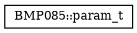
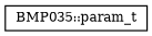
  digraph {
    rankdir=LR
    fontname="DejaVu Serif"
-   n1 [color=black fillcolor=white fontname="DejaVu Serif" fontsize=10 height=0.2 label="BMP085::param_t" shape=record style=filled width=0.4]
+   n1 [color=black fillcolor=white fontname="DejaVu Serif" fontsize=10 height=0.2 label="BMP035::param_t" shape=record style=filled width=0.4]
  }
